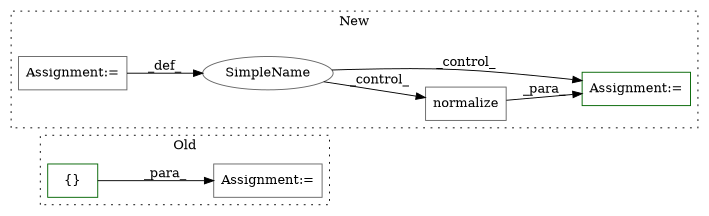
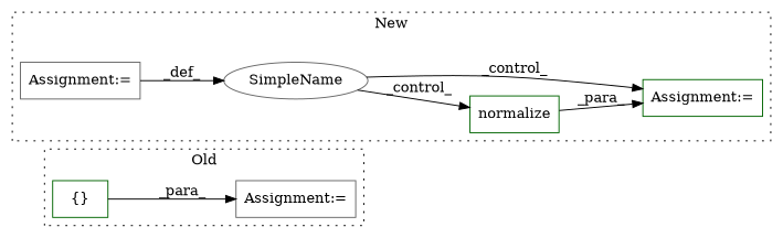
  digraph {
    rankdir=LR
    node [a=7 l=1 shape=box color=gray40]
    n1 [a=4 l="1,1" label="{}" s="3465,3527" color=darkgreen]
    n2 [label="Assignment:=" s=3424]
-   n3 [a=32 l="10,1" label=normalize s="3728,3741"]
+   n3 [a=32 l="10,1" label=normalize s="3728,3741" color=darkgreen]
    n4 [label="Assignment:=" s=3720 color=darkgreen]
    n5 [a=42 label=SimpleName shape=ellipse l=""]
    n6 [label="Assignment:=" s=3527]
    subgraph cluster_1 {
      label=Old
      style=dotted
      n1
      n2
    }
    subgraph cluster_2 {
      label=New
      style=dotted
      n3
      n4
      n5
      n6
    }
    n1 -> n2 [label=_para_]
    n3 -> n4 [label=_para_]
    n5 -> n3 [label=_control_]
    n5 -> n4 [label=_control_]
    n6 -> n5 [label=_def_]
  }
